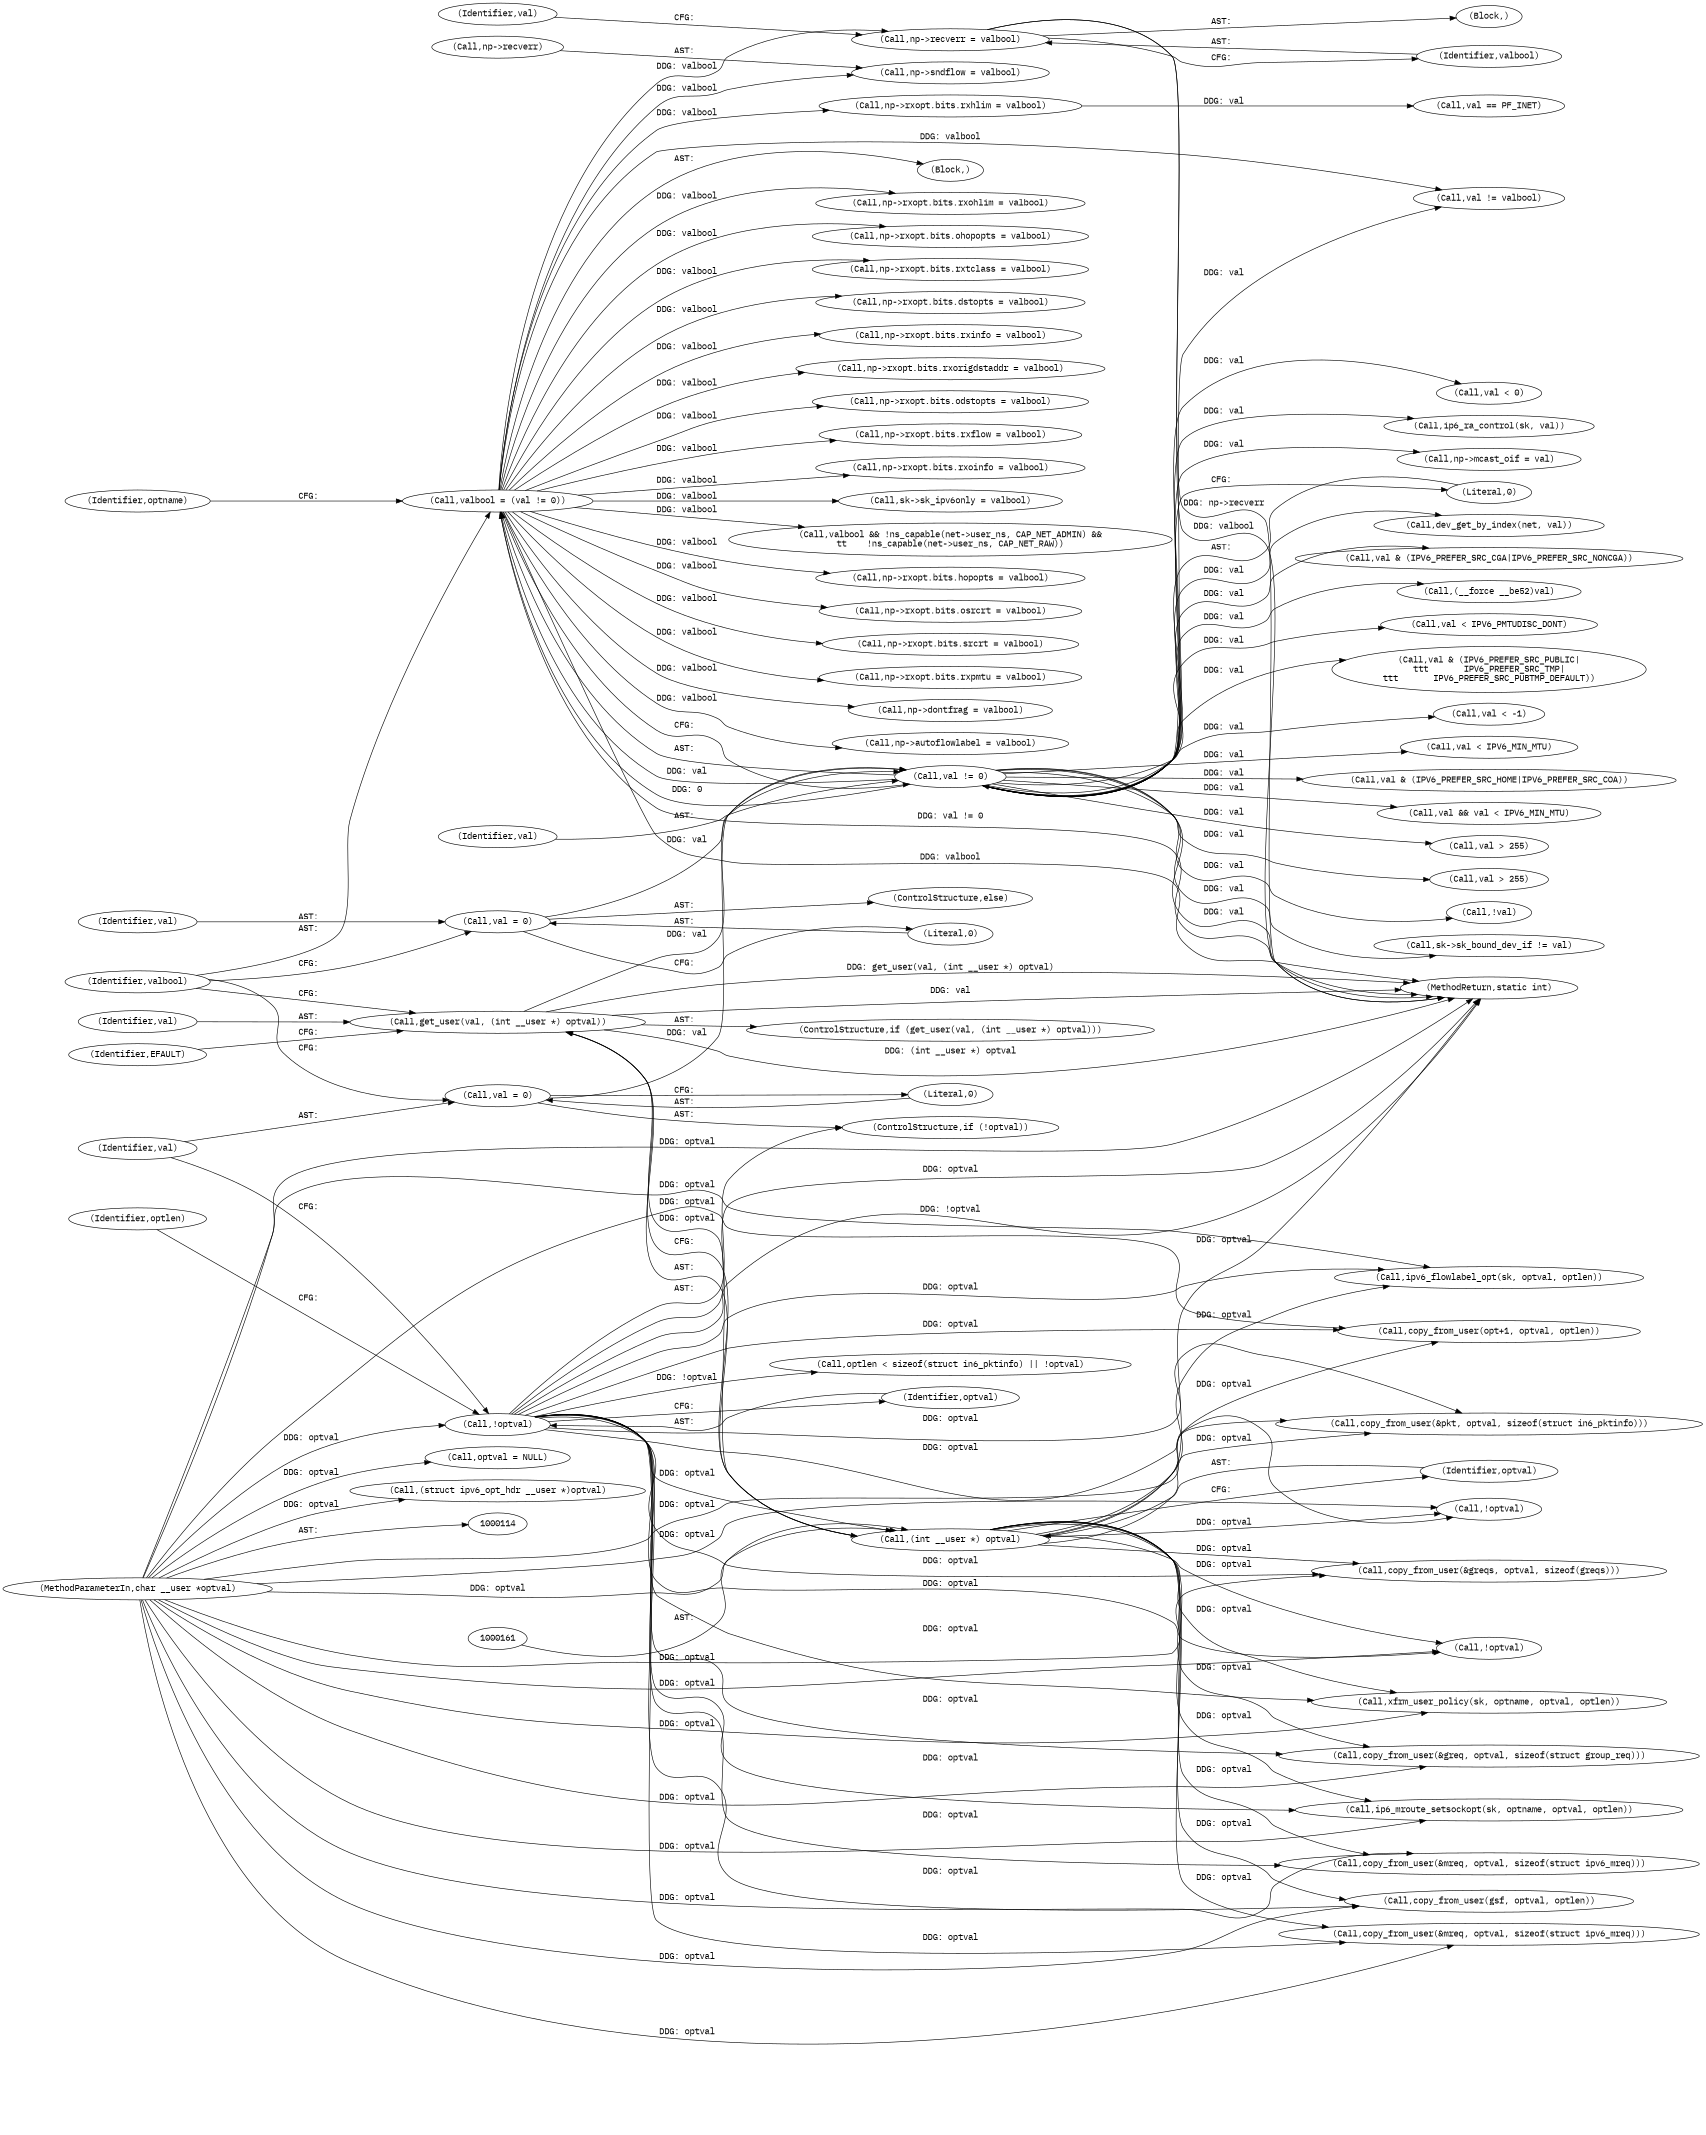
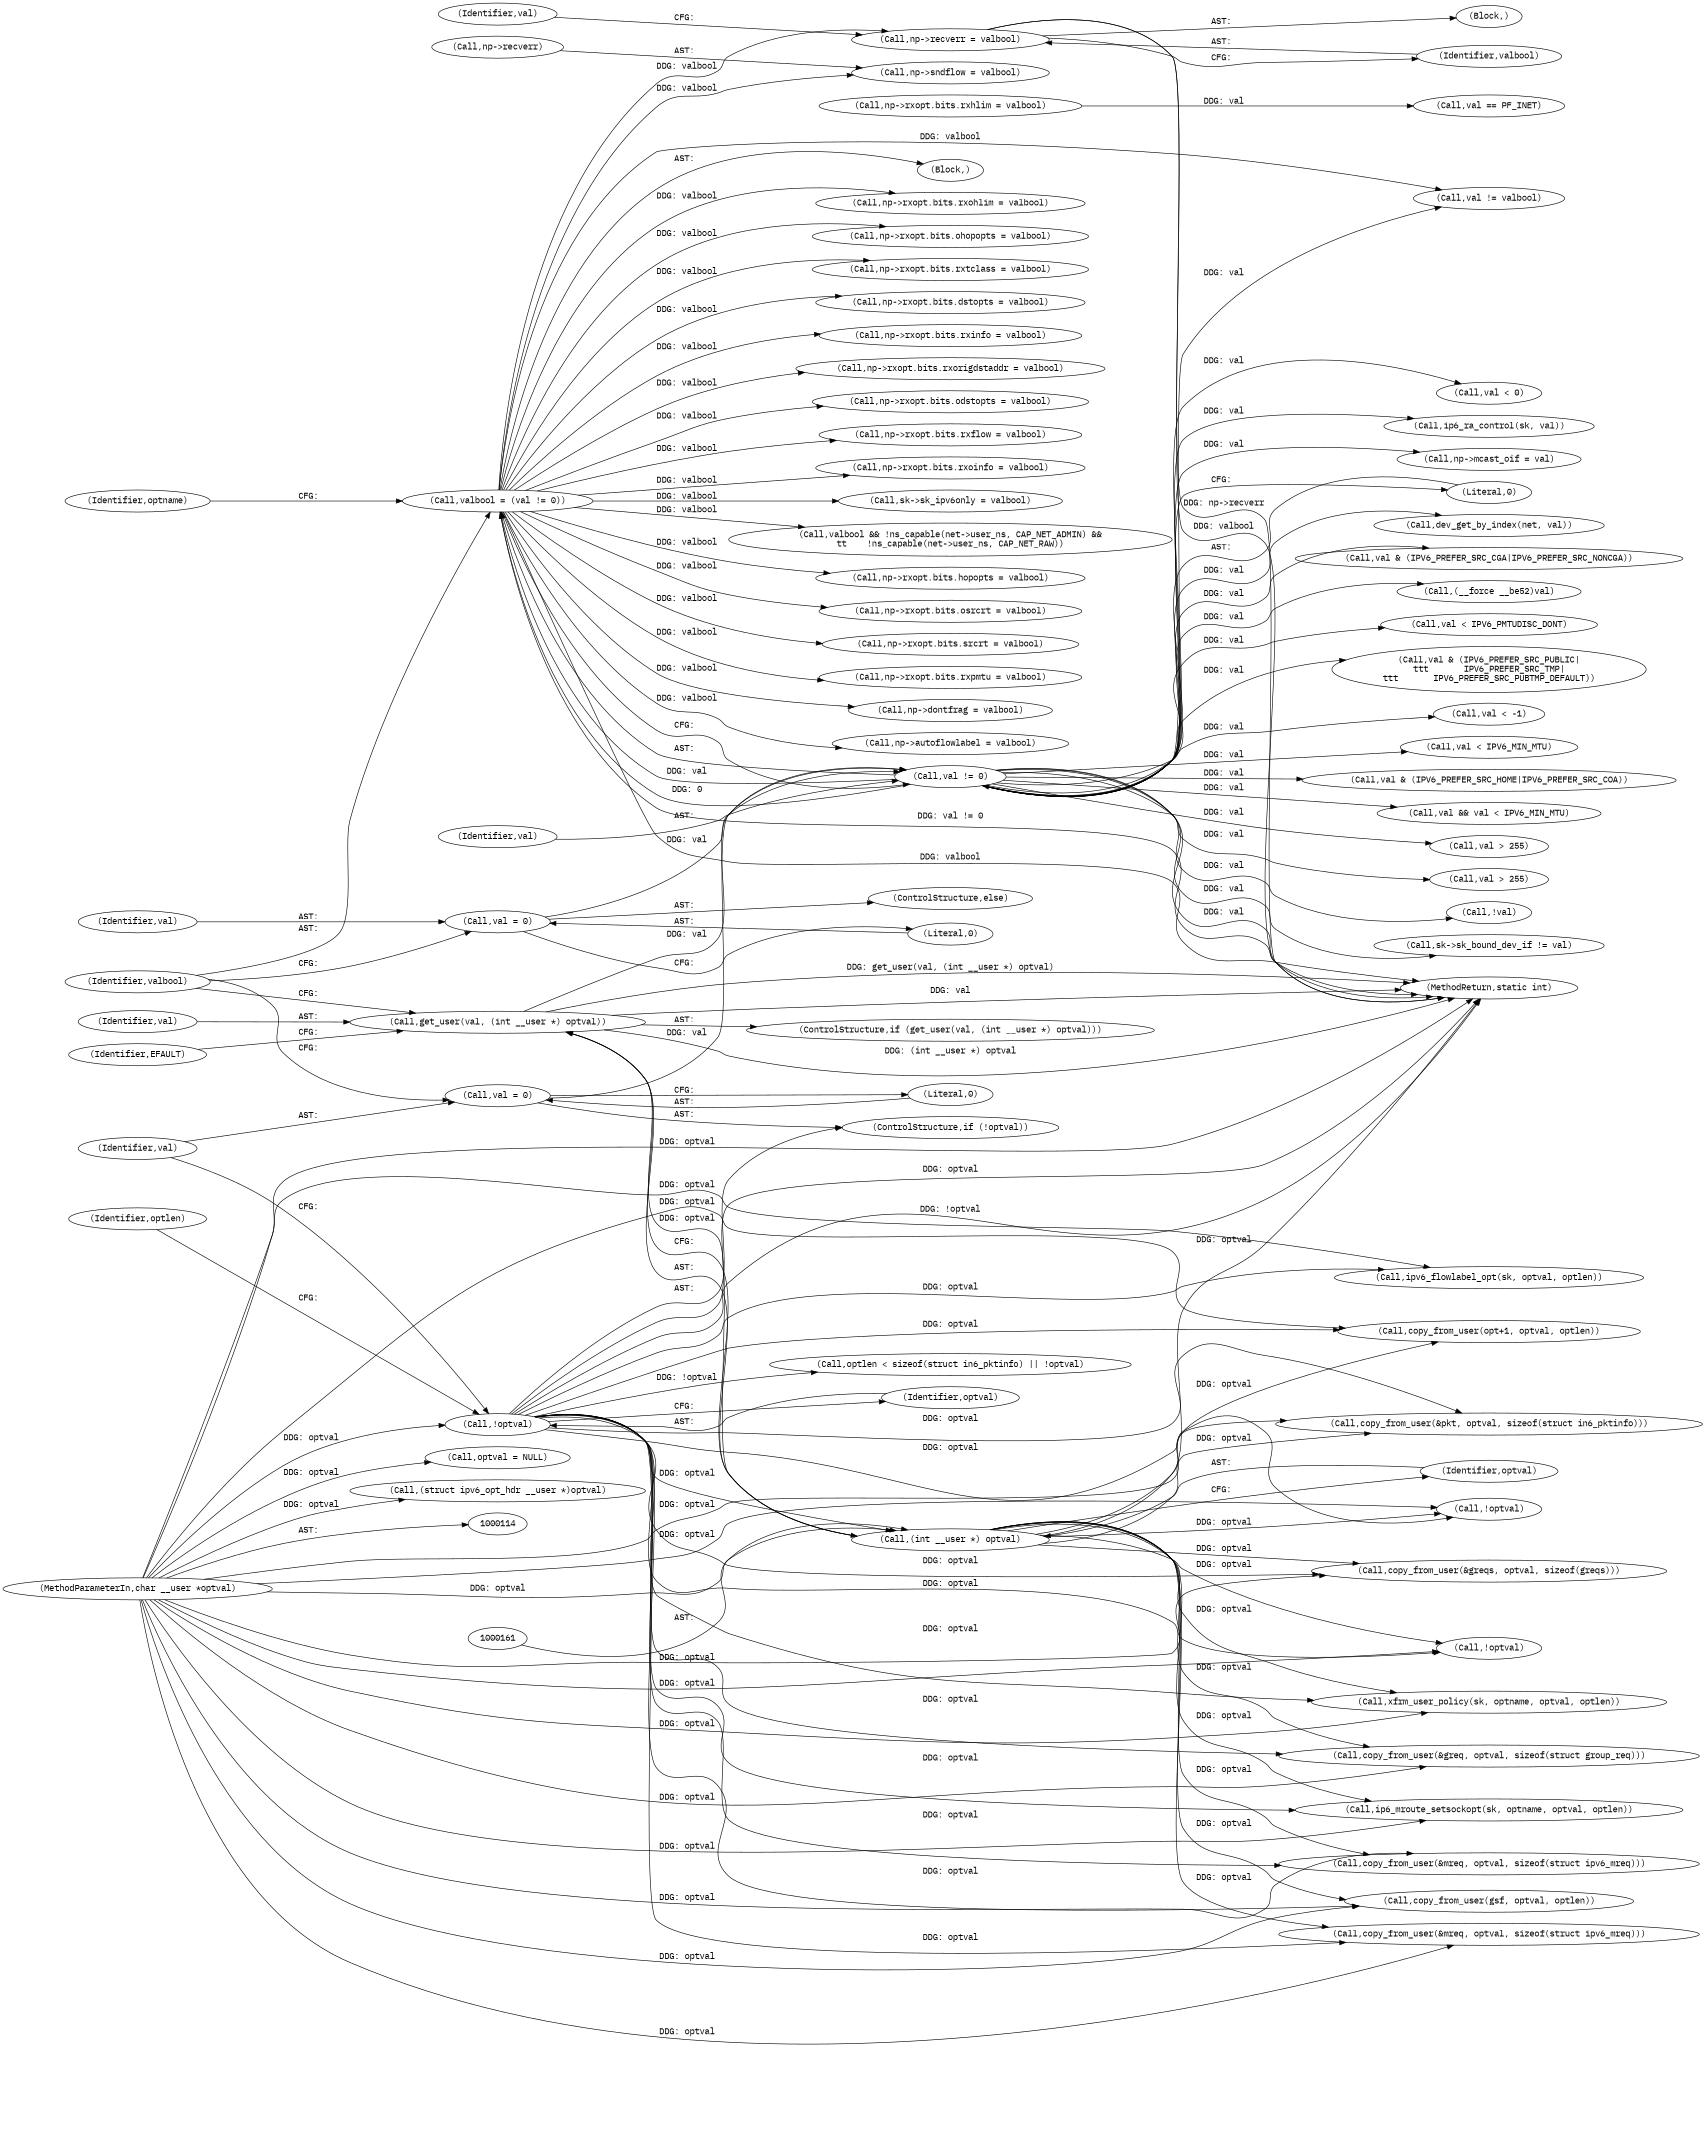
  digraph {
    fontname="IBM Plex Mono"
    rankdir=LR
    node [fontname="IBM Plex Mono"]
    edge [fontname="IBM Plex Mono"]
    n1 [label="(Call,np->recverr = valbool)"]
    n2 [label="(Block,)"]
    n3 [label="(MethodReturn,static int)"]
    n4 [label="(Identifier,valbool)"]
    n5 [label="(Call,valbool = (val != 0))"]
    n6 [label="(Call,val != 0)"]
    n7 [label="(Call,np->rxopt.bits.rxhlim = valbool)"]
    n8 [label="(Block,)"]
    n9 [label="(Call,np->rxopt.bits.rxohlim = valbool)"]
    n10 [label="(Call,np->sndflow = valbool)"]
    n11 [label="(Call,np->rxopt.bits.ohopopts = valbool)"]
    n12 [label="(Call,np->rxopt.bits.rxtclass = valbool)"]
    n13 [label="(Call,np->rxopt.bits.dstopts = valbool)"]
    n14 [label="(Call,np->rxopt.bits.rxinfo = valbool)"]
    n15 [label="(Call,np->rxopt.bits.rxorigdstaddr = valbool)"]
    n16 [label="(Call,np->rxopt.bits.odstopts = valbool)"]
    n17 [label="(Call,np->rxopt.bits.rxflow = valbool)"]
    n18 [label="(Call,np->rxopt.bits.rxoinfo = valbool)"]
    n19 [label="(Call,sk->sk_ipv6only = valbool)"]
    n20 [label="(Call,valbool && !ns_capable(net->user_ns, CAP_NET_ADMIN) &&\n\t\t    !ns_capable(net->user_ns, CAP_NET_RAW))"]
    n21 [label="(Call,np->rxopt.bits.hopopts = valbool)"]
    n22 [label="(Call,np->rxopt.bits.osrcrt = valbool)"]
    n23 [label="(Call,np->rxopt.bits.srcrt = valbool)"]
    n24 [label="(Call,np->rxopt.bits.rxpmtu = valbool)"]
    n25 [label="(Call,np->dontfrag = valbool)"]
    n26 [label="(Call,val != valbool)"]
    n27 [label="(Call,np->autoflowlabel = valbool)"]
    n28 [label="(Call,sk->sk_bound_dev_if != val)"]
    n29 [label="(Call,val < 0)"]
    n30 [label="(Call,ip6_ra_control(sk, val))"]
    n31 [label="(Call,np->mcast_oif = val)"]
    n32 [label="(Literal,0)"]
    n33 [label="(Call,dev_get_by_index(net, val))"]
    n34 [label="(Call,val & (IPV6_PREFER_SRC_CGA|IPV6_PREFER_SRC_NONCGA))"]
    n35 [label="(Call,(__force __be52)val)"]
    n36 [label="(Call,val < IPV6_PMTUDISC_DONT)"]
    n37 [label="(Call,val & (IPV6_PREFER_SRC_PUBLIC|\n\t\t\t       IPV6_PREFER_SRC_TMP|\n\t\t\t       IPV6_PREFER_SRC_PUBTMP_DEFAULT))"]
    n38 [label="(Call,val < -1)"]
    n39 [label="(Call,val < IPV6_MIN_MTU)"]
    n40 [label="(Call,val & (IPV6_PREFER_SRC_HOME|IPV6_PREFER_SRC_COA))"]
    n41 [label="(Call,val && val < IPV6_MIN_MTU)"]
    n42 [label="(Call,val > 255)"]
    n43 [label="(Call,val > 255)"]
    n44 [label="(Call,!val)"]
    n45 [label="(Call,val == PF_INET)"]
    n46 [label="(Call,get_user(val, (int __user *) optval))"]
    n47 [label="(Call,(int __user *) optval)"]
    n48 [label="(ControlStructure,if (get_user(val, (int __user *) optval)))"]
    n49 [label="(Call,xfrm_user_policy(sk, optname, optval, optlen))"]
    n50 [label="(Call,!optval)"]
    n51 [label="(Call,!optval)"]
    n52 [label="(Call,copy_from_user(&greq, optval, sizeof(struct group_req)))"]
    n53 [label="(Identifier,optval)"]
    n54 [label="(Call,ip6_mroute_setsockopt(sk, optname, optval, optlen))"]
    n55 [label="(Call,copy_from_user(&mreq, optval, sizeof(struct ipv6_mreq)))"]
    n56 [label="(Call,copy_from_user(gsf, optval, optlen))"]
    n57 [label="(Call,copy_from_user(&mreq, optval, sizeof(struct ipv6_mreq)))"]
    n58 [label="(Call,ipv6_flowlabel_opt(sk, optval, optlen))"]
    n59 [label="(Call,copy_from_user(opt+1, optval, optlen))"]
    n60 [label="(Call,copy_from_user(&pkt, optval, sizeof(struct in6_pktinfo)))"]
    n61 [label="(Call,copy_from_user(&greqs, optval, sizeof(greqs)))"]
    n62 [label="(Call,!optval)"]
    n63 [label="(Call,optlen < sizeof(struct in6_pktinfo) || !optval)"]
    n64 [label="(ControlStructure,if (!optval))"]
    n65 [label="(Identifier,optval)"]
    n66 [label="(MethodParameterIn,char __user *optval)"]
    n67 [label="(Call,optval = NULL)"]
    n68 [label="(Call,(struct ipv6_opt_hdr __user *)optval)"]
    1000114
    n70 [label="(Call,val = 0)"]
    n71 [label="(Literal,0)"]
    n72 [label="(ControlStructure,else)"]
    n73 [label="(Call,val = 0)"]
    n74 [label="(Literal,0)"]
    n75 [label="(Identifier,optlen)"]
    n76 [label="(Identifier,val)"]
    n77 [label="(Call,np->recverr)"]
    n78 [label="(Identifier,val)"]
    n79 [label="(Identifier,val)"]
    n80 [label="(Identifier,val)"]
    n81 [label="(Identifier,EFAULT)"]
    n82 [label="(Identifier,optname)"]
    n83 [label="(Identifier,valbool)"]
    n84 [label="(Identifier,val)"]
    1000161
    n1 -> n2 [label="AST: "]
    n1 -> n3 [label="DDG: np->recverr"]
    n1 -> n3 [label="DDG: valbool"]
    n1 -> n4 [label="CFG: "]
    n4 -> n1 [label="AST: "]
    n5 -> n1 [label="DDG: valbool"]
    n5 -> n3 [label="DDG: val != 0"]
    n5 -> n3 [label="DDG: valbool"]
    n5 -> n6 [label="CFG: "]
-   n5 -> n7 [label="DDG: valbool"]
    n5 -> n8 [label="AST: "]
    n5 -> n9 [label="DDG: valbool"]
    n5 -> n10 [label="DDG: valbool"]
    n5 -> n11 [label="DDG: valbool"]
    n5 -> n12 [label="DDG: valbool"]
    n5 -> n13 [label="DDG: valbool"]
    n5 -> n14 [label="DDG: valbool"]
    n5 -> n15 [label="DDG: valbool"]
    n5 -> n16 [label="DDG: valbool"]
    n5 -> n17 [label="DDG: valbool"]
    n5 -> n18 [label="DDG: valbool"]
    n5 -> n19 [label="DDG: valbool"]
    n5 -> n20 [label="DDG: valbool"]
    n5 -> n21 [label="DDG: valbool"]
    n5 -> n22 [label="DDG: valbool"]
    n5 -> n23 [label="DDG: valbool"]
    n5 -> n24 [label="DDG: valbool"]
    n5 -> n25 [label="DDG: valbool"]
    n5 -> n26 [label="DDG: valbool"]
    n5 -> n27 [label="DDG: valbool"]
    n6 -> n3 [label="DDG: val"]
    n6 -> n5 [label="AST: "]
    n6 -> n5 [label="DDG: val"]
    n6 -> n5 [label="DDG: 0"]
    n6 -> n26 [label="DDG: val"]
    n6 -> n28 [label="DDG: val"]
    n6 -> n29 [label="DDG: val"]
    n6 -> n30 [label="DDG: val"]
    n6 -> n31 [label="DDG: val"]
    n6 -> n32 [label="CFG: "]
    n6 -> n33 [label="DDG: val"]
    n6 -> n34 [label="DDG: val"]
    n6 -> n35 [label="DDG: val"]
    n6 -> n36 [label="DDG: val"]
    n6 -> n37 [label="DDG: val"]
    n6 -> n38 [label="DDG: val"]
    n6 -> n39 [label="DDG: val"]
    n6 -> n40 [label="DDG: val"]
    n6 -> n41 [label="DDG: val"]
    n6 -> n42 [label="DDG: val"]
    n6 -> n43 [label="DDG: val"]
    n6 -> n44 [label="DDG: val"]
    n7 -> n45 [label="DDG: val"]
    n32 -> n6 [label="AST: "]
    n46 -> n3 [label="DDG: val"]
    n46 -> n3 [label="DDG: (int __user *) optval"]
    n46 -> n3 [label="DDG: get_user(val, (int __user *) optval)"]
    n46 -> n6 [label="DDG: val"]
    n46 -> n47 [label="CFG: "]
    n46 -> n48 [label="AST: "]
    n47 -> n3 [label="DDG: optval"]
    n47 -> n46 [label="AST: "]
    n47 -> n46 [label="DDG: optval"]
    n47 -> n49 [label="DDG: optval"]
    n47 -> n50 [label="DDG: optval"]
    n47 -> n51 [label="DDG: optval"]
    n47 -> n52 [label="DDG: optval"]
    n47 -> n53 [label="CFG: "]
    n47 -> n54 [label="DDG: optval"]
    n47 -> n55 [label="DDG: optval"]
    n47 -> n56 [label="DDG: optval"]
    n47 -> n57 [label="DDG: optval"]
-   n47 -> n58 [label="DDG: optval"]
    n47 -> n59 [label="DDG: optval"]
    n47 -> n60 [label="DDG: optval"]
    n47 -> n61 [label="DDG: optval"]
    n53 -> n47 [label="AST: "]
    n62 -> n3 [label="DDG: !optval"]
    n62 -> n3 [label="DDG: optval"]
    n62 -> n47 [label="DDG: optval"]
    n62 -> n49 [label="DDG: optval"]
    n62 -> n50 [label="DDG: optval"]
    n62 -> n51 [label="DDG: optval"]
    n62 -> n52 [label="DDG: optval"]
    n62 -> n54 [label="DDG: optval"]
    n62 -> n55 [label="DDG: optval"]
    n62 -> n56 [label="DDG: optval"]
    n62 -> n57 [label="DDG: optval"]
    n62 -> n58 [label="DDG: optval"]
    n62 -> n59 [label="DDG: optval"]
    n62 -> n60 [label="DDG: optval"]
    n62 -> n61 [label="DDG: optval"]
    n62 -> n63 [label="DDG: !optval"]
    n62 -> n64 [label="AST: "]
    n62 -> n65 [label="CFG: "]
    n65 -> n62 [label="AST: "]
    n66 -> n3 [label="DDG: optval"]
    n66 -> n47 [label="DDG: optval"]
    n66 -> n49 [label="DDG: optval"]
    n66 -> n50 [label="DDG: optval"]
    n66 -> n51 [label="DDG: optval"]
    n66 -> n52 [label="DDG: optval"]
    n66 -> n54 [label="DDG: optval"]
    n66 -> n55 [label="DDG: optval"]
    n66 -> n56 [label="DDG: optval"]
    n66 -> n57 [label="DDG: optval"]
    n66 -> n58 [label="DDG: optval"]
    n66 -> n59 [label="DDG: optval"]
    n66 -> n60 [label="DDG: optval"]
    n66 -> n61 [label="DDG: optval"]
    n66 -> n62 [label="DDG: optval"]
    n66 -> n67 [label="DDG: optval"]
    n66 -> n68 [label="DDG: optval"]
    n66 -> 1000114 [label="AST: "]
    n70 -> n6 [label="DDG: val"]
    n70 -> n71 [label="CFG: "]
    n70 -> n72 [label="AST: "]
    n71 -> n70 [label="AST: "]
    n73 -> n6 [label="DDG: val"]
    n73 -> n64 [label="AST: "]
    n73 -> n74 [label="CFG: "]
    n74 -> n73 [label="AST: "]
    n75 -> n62 [label="CFG: "]
    n76 -> n1 [label="CFG: "]
    n77 -> n10 [label="AST: "]
    n78 -> n6 [label="AST: "]
    n79 -> n62 [label="CFG: "]
    n79 -> n73 [label="AST: "]
    n80 -> n46 [label="AST: "]
    n81 -> n46 [label="CFG: "]
    n82 -> n5 [label="CFG: "]
    n83 -> n5 [label="AST: "]
    n83 -> n46 [label="CFG: "]
    n83 -> n70 [label="CFG: "]
    n83 -> n73 [label="CFG: "]
    n84 -> n70 [label="AST: "]
    1000161 -> n47 [label="AST: "]
  }
